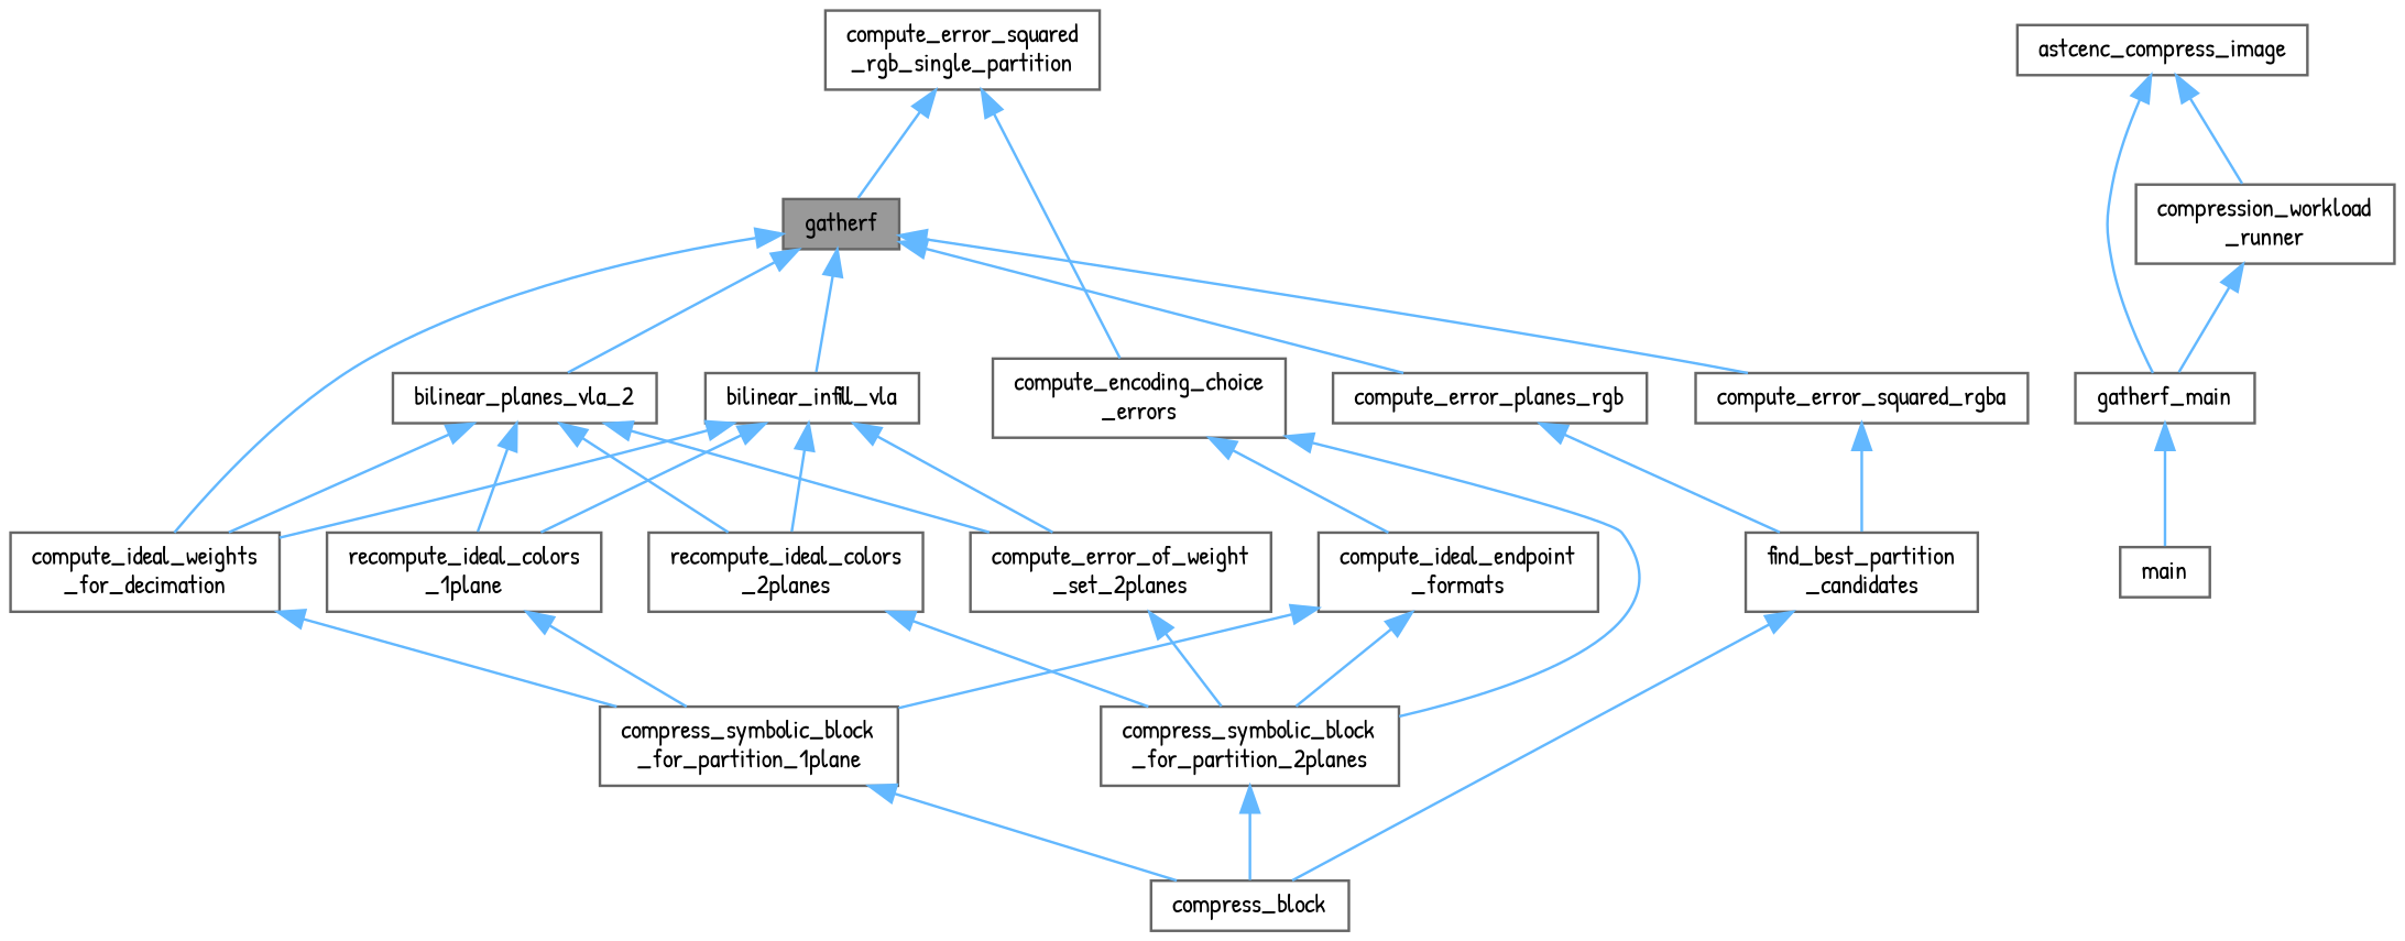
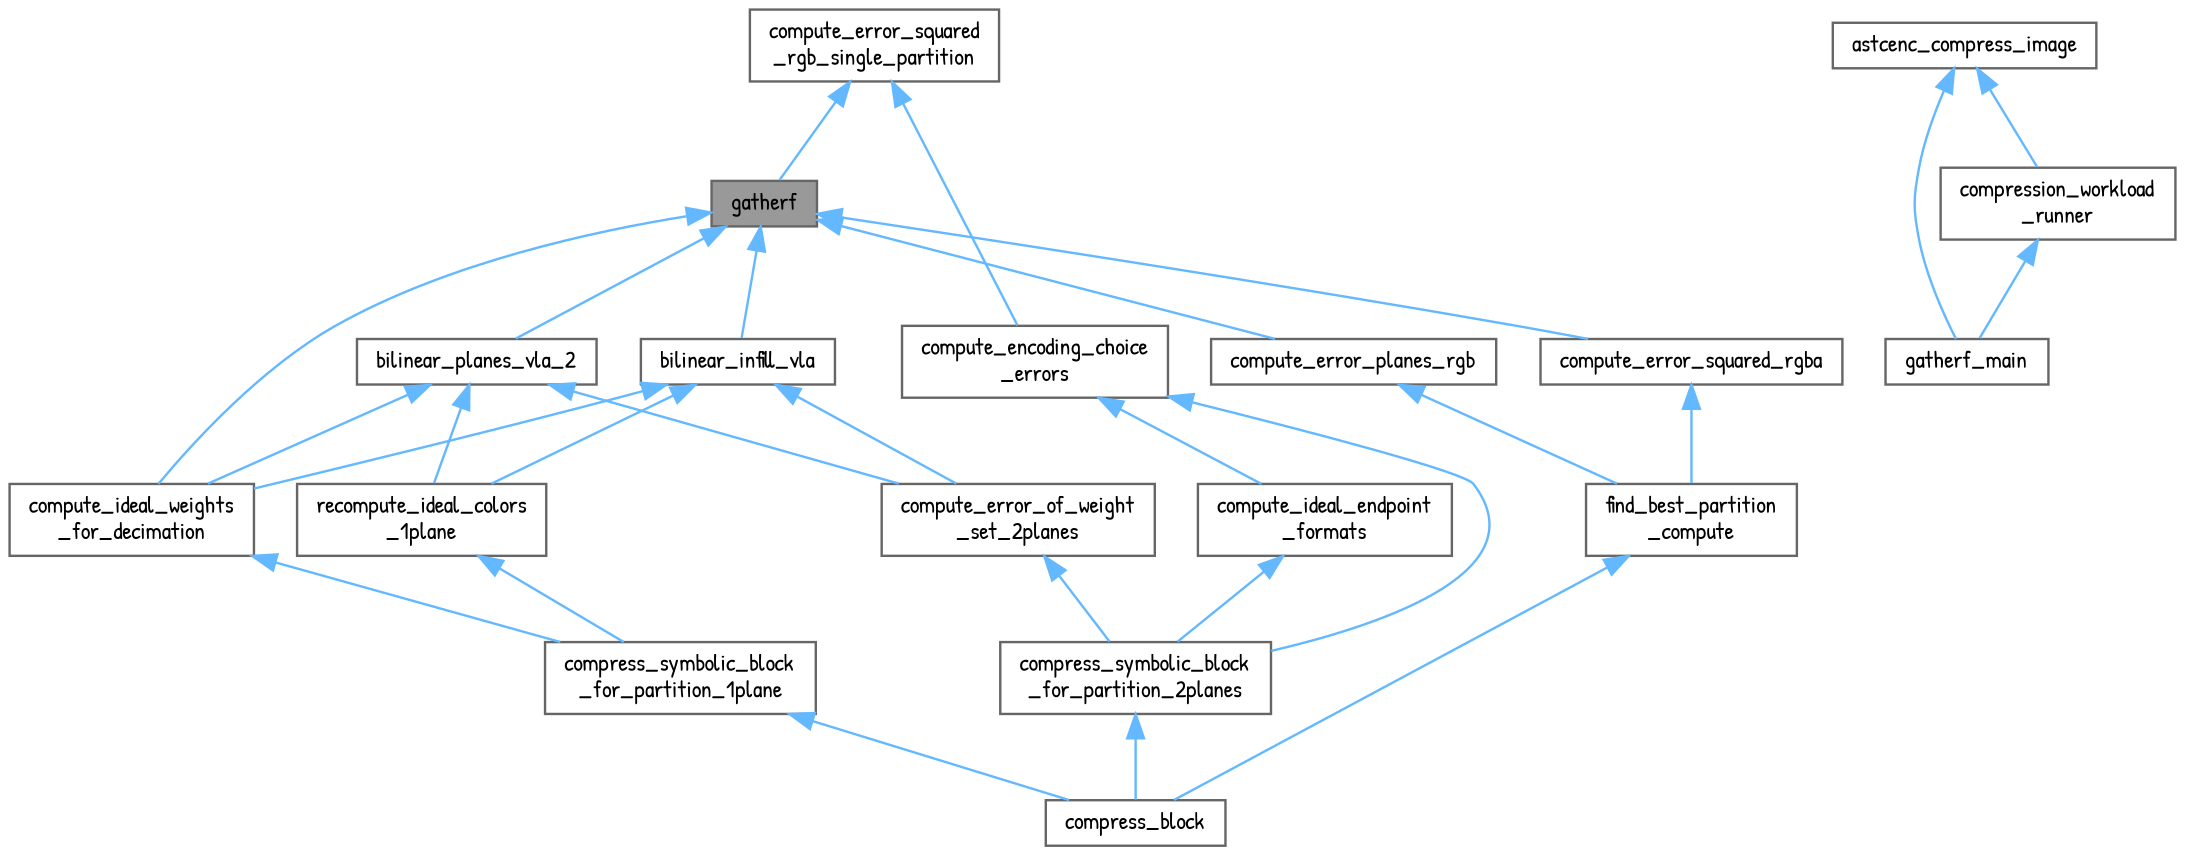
  digraph {
    fontname="Patrick Hand"
    rankdir=TB
    node [color=grey40 fillcolor=white fontname="Patrick Hand" fontsize=10 shape=box style=filled]
    edge [color=steelblue1 dir=back fontname="Patrick Hand" fontsize=10 labelfontname=Helvetica labelfontsize=10 style=solid]
    n1 [color=gray40 fillcolor=grey60 fontcolor=black height=0.2 label=gatherf width=0.4]
    n2 [height=0.2 label=bilinear_infill_vla width=0.4]
    n3 [height=0.2 label="compute_ideal_weights\l_for_decimation" width=0.4]
    n4 [height=0.2 label=bilinear_planes_vla_2 width=0.4]
    n5 [height=0.2 label=compute_error_planes_rgb width=0.4]
    n6 [height=0.2 label=compute_error_squared_rgba width=0.4]
    n7 [height=0.2 label="compute_error_of_weight\l_set_2planes" width=0.4]
    n8 [height=0.2 label="recompute_ideal_colors\l_1plane" width=0.4]
-   n9 [height=0.2 label="recompute_ideal_colors\l_2planes" width=0.4]
    n10 [height=0.2 label="compress_symbolic_block\l_for_partition_1plane" width=0.4]
-   n11 [height=0.2 label="find_best_partition\l_candidates" width=0.4]
+   n11 [height=0.2 label="find_best_partition\l_compute" width=0.4]
    n12 [height=0.2 label="compute_error_squared\l_rgb_single_partition" width=0.4]
    n13 [height=0.2 label="compute_encoding_choice\l_errors" width=0.4]
    n14 [height=0.2 label="compress_symbolic_block\l_for_partition_2planes" width=0.4]
    n15 [height=0.2 label=compress_block width=0.4]
    n16 [height=0.2 label=astcenc_compress_image width=0.4]
    n17 [height=0.2 label=gatherf_main width=0.4]
    n18 [height=0.2 label="compression_workload\l_runner" width=0.4]
-   n19 [height=0.2 label=main width=0.4]
    n20 [height=0.2 label="compute_ideal_endpoint\l_formats" width=0.4]
    n1 -> n2
    n1 -> n3
    n1 -> n4
    n1 -> n5
    n1 -> n6
    n2 -> n3
    n2 -> n7
    n2 -> n8
-   n2 -> n9
    n3 -> n10
    n4 -> n3
    n4 -> n7
    n4 -> n8
-   n4 -> n9
    n5 -> n11
    n6 -> n11
    n7 -> n14
    n8 -> n10
-   n9 -> n14
    n10 -> n15
    n11 -> n15
    n12 -> n1
    n12 -> n13
    n13 -> n14
    n13 -> n20
    n14 -> n15
    n16 -> n17
    n16 -> n18
-   n17 -> n19
    n18 -> n17
-   n20 -> n10
    n20 -> n14
  }
